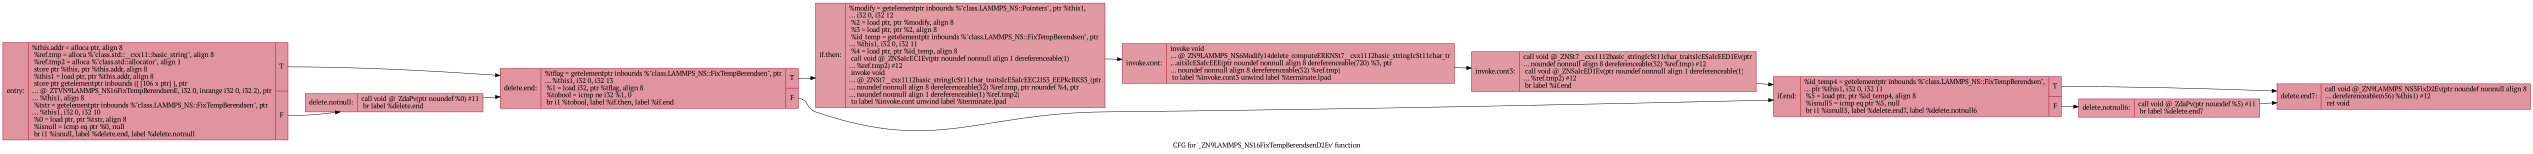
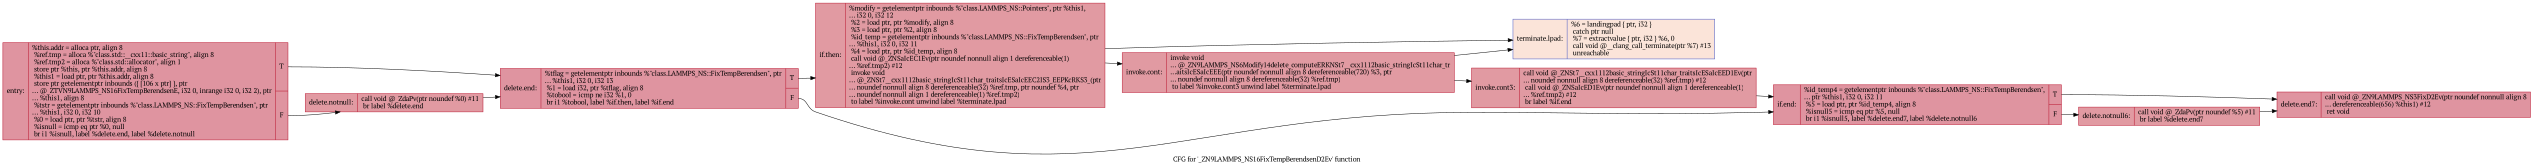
  digraph {
    label="CFG for '_ZN9LAMMPS_NS16FixTempBerendsenD2Ev' function"
    rankdir=LR
    fontname="PT Serif"
    node [color="#b70d28ff" fillcolor="#bb1b2c70" fontname="PT Serif" shape=record style=filled]
    edge [fontname="PT Serif"]
    n1 [fillcolor="#b70d2870" label="{entry:\l|  %this.addr = alloca ptr, align 8\l  %ref.tmp = alloca %\"class.std::__cxx11::basic_string\", align 8\l  %ref.tmp2 = alloca %\"class.std::allocator\", align 1\l  store ptr %this, ptr %this.addr, align 8\l  %this1 = load ptr, ptr %this.addr, align 8\l  store ptr getelementptr inbounds (\{ [106 x ptr] \}, ptr\l... @_ZTVN9LAMMPS_NS16FixTempBerendsenE, i32 0, inrange i32 0, i32 2), ptr\l... %this1, align 8\l  %tstr = getelementptr inbounds %\"class.LAMMPS_NS::FixTempBerendsen\", ptr\l... %this1, i32 0, i32 10\l  %0 = load ptr, ptr %tstr, align 8\l  %isnull = icmp eq ptr %0, null\l  br i1 %isnull, label %delete.end, label %delete.notnull\l|{<s0>T|<s1>F}}"]
    n2 [fillcolor="#b70d2870" label="{delete.end:\l|  %tflag = getelementptr inbounds %\"class.LAMMPS_NS::FixTempBerendsen\", ptr\l... %this1, i32 0, i32 13\l  %1 = load i32, ptr %tflag, align 8\l  %tobool = icmp ne i32 %1, 0\l  br i1 %tobool, label %if.then, label %if.end\l|{<s0>T|<s1>F}}"]
    n3 [label="{delete.notnull:\l|  call void @_ZdaPv(ptr noundef %0) #11\l  br label %delete.end\l}"]
    n4 [label="{if.then:\l|  %modify = getelementptr inbounds %\"class.LAMMPS_NS::Pointers\", ptr %this1,\l... i32 0, i32 12\l  %2 = load ptr, ptr %modify, align 8\l  %3 = load ptr, ptr %2, align 8\l  %id_temp = getelementptr inbounds %\"class.LAMMPS_NS::FixTempBerendsen\", ptr\l... %this1, i32 0, i32 11\l  %4 = load ptr, ptr %id_temp, align 8\l  call void @_ZNSaIcEC1Ev(ptr noundef nonnull align 1 dereferenceable(1)\l... %ref.tmp2) #12\l  invoke void\l... @_ZNSt7__cxx1112basic_stringIcSt11char_traitsIcESaIcEEC2IS3_EEPKcRKS3_(ptr\l... noundef nonnull align 8 dereferenceable(32) %ref.tmp, ptr noundef %4, ptr\l... noundef nonnull align 1 dereferenceable(1) %ref.tmp2)\l          to label %invoke.cont unwind label %terminate.lpad\l}"]
    n5 [fillcolor="#b70d2870" label="{if.end:\l|  %id_temp4 = getelementptr inbounds %\"class.LAMMPS_NS::FixTempBerendsen\",\l... ptr %this1, i32 0, i32 11\l  %5 = load ptr, ptr %id_temp4, align 8\l  %isnull5 = icmp eq ptr %5, null\l  br i1 %isnull5, label %delete.end7, label %delete.notnull6\l|{<s0>T|<s1>F}}"]
    n6 [label="{invoke.cont:\l|  invoke void\l... @_ZN9LAMMPS_NS6Modify14delete_computeERKNSt7__cxx1112basic_stringIcSt11char_tr\l...aitsIcESaIcEEE(ptr noundef nonnull align 8 dereferenceable(720) %3, ptr\l... noundef nonnull align 8 dereferenceable(32) %ref.tmp)\l          to label %invoke.cont3 unwind label %terminate.lpad\l}"]
+   n7 [color="#3d50c3ff" fillcolor="#f5c1a970" label="{terminate.lpad:\l|  %6 = landingpad \{ ptr, i32 \}\l          catch ptr null\l  %7 = extractvalue \{ ptr, i32 \} %6, 0\l  call void @__clang_call_terminate(ptr %7) #13\l  unreachable\l}"]
    n8 [fillcolor="#b70d2870" label="{delete.end7:\l|  call void @_ZN9LAMMPS_NS3FixD2Ev(ptr noundef nonnull align 8\l... dereferenceable(656) %this1) #12\l  ret void\l}"]
    n9 [label="{delete.notnull6:\l|  call void @_ZdaPv(ptr noundef %5) #11\l  br label %delete.end7\l}"]
    n10 [label="{invoke.cont3:\l|  call void @_ZNSt7__cxx1112basic_stringIcSt11char_traitsIcESaIcEED1Ev(ptr\l... noundef nonnull align 8 dereferenceable(32) %ref.tmp) #12\l  call void @_ZNSaIcED1Ev(ptr noundef nonnull align 1 dereferenceable(1)\l... %ref.tmp2) #12\l  br label %if.end\l}"]
    n1 -> n2 [tailport=s0]
    n1 -> n3 [tailport=s1]
    n2 -> n4 [tailport=s0]
    n2 -> n5 [tailport=s1]
    n3 -> n2
    n4 -> n6
+   n4 -> n7
    n5 -> n8 [tailport=s0]
    n5 -> n9 [tailport=s1]
+   n6 -> n7
    n6 -> n10
    n9 -> n8
    n10 -> n5
  }
